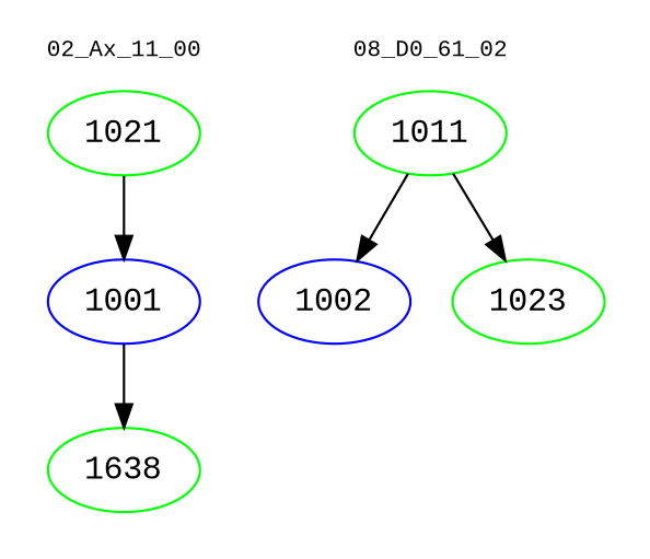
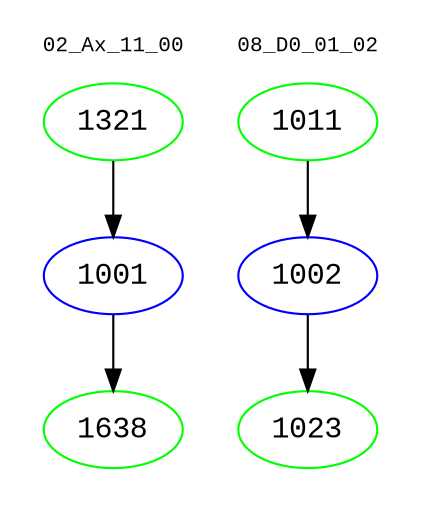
  digraph {
    fontname="Liberation Mono"
    node [color=green fontname="Liberation Mono"]
    edge [color=black fontname="Liberation Mono"]
-   n1 [label=1021]
+   n1 [label=1321]
    n2 [color=blue label=1001]
    n3 [label=1638]
    n4 [label=1011]
    n5 [color=blue label=1002]
    n6 [label=1023]
    subgraph cluster_1 {
      color=white
      fontsize=10
      label="02_Ax_11_00"
      n1
      n2
      n3
    }
    subgraph cluster_2 {
      color=white
      fontsize=10
-     label="08_D0_61_02"
+     label="08_D0_01_02"
      n4
      n5
      n6
    }
    n1 -> n2
    n2 -> n3
    n4 -> n5
-   n4 -> n6
+   n5 -> n6
  }
